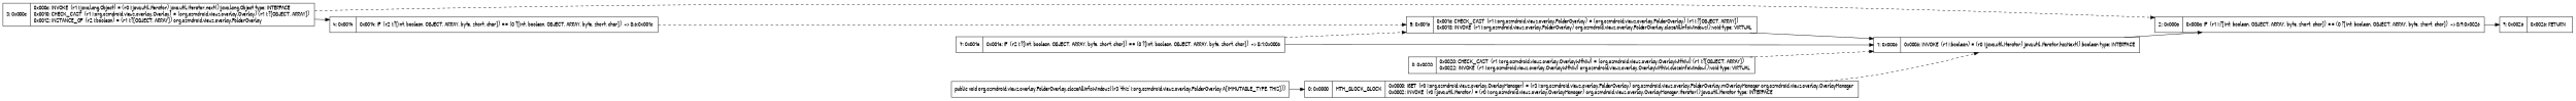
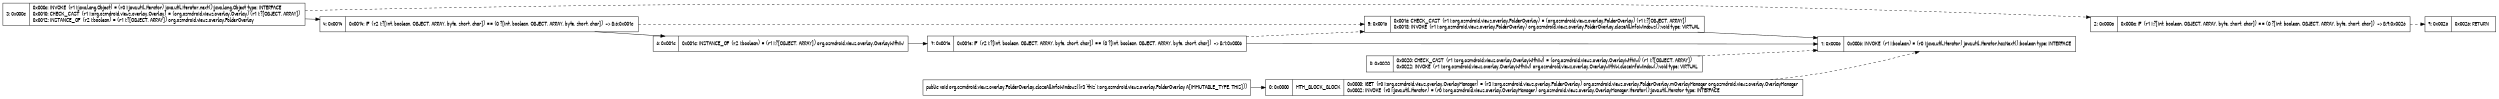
  digraph {
    fontname="Patrick Hand"
    rankdir=LR
    node [fontname="Patrick Hand" shape=record]
    edge [fontname="Patrick Hand"]
    n1 [label="{0\:\ 0x0000|MTH_BLOCK_BLOCK\l|0x0000: IGET  (r0 I:org.osmdroid.views.overlay.OverlayManager) = (r3 I:org.osmdroid.views.overlay.FolderOverlay) org.osmdroid.views.overlay.FolderOverlay.mOverlayManager org.osmdroid.views.overlay.OverlayManager \l0x0002: INVOKE  (r0 I:java.util.Iterator) = (r0 I:org.osmdroid.views.overlay.OverlayManager) org.osmdroid.views.overlay.OverlayManager.iterator():java.util.Iterator type: INTERFACE \l}"]
    n2 [label="{1\:\ 0x0006|0x0006: INVOKE  (r1 I:boolean) = (r0 I:java.util.Iterator) java.util.Iterator.hasNext():boolean type: INTERFACE \l}"]
    n3 [label="{2\:\ 0x000a|0x000a: IF  (r1 I:?[int, boolean, OBJECT, ARRAY, byte, short, char]) == (0 ?[int, boolean, OBJECT, ARRAY, byte, short, char])  \-\> B:9:0x0026 \l}"]
    n4 [label="{9\:\ 0x0026|0x0026: RETURN   \l}"]
    n5 [label="{3\:\ 0x000c|0x000c: INVOKE  (r1 I:java.lang.Object) = (r0 I:java.util.Iterator) java.util.Iterator.next():java.lang.Object type: INTERFACE \l0x0010: CHECK_CAST  (r1 I:org.osmdroid.views.overlay.Overlay) = (org.osmdroid.views.overlay.Overlay) (r1 I:?[OBJECT, ARRAY]) \l0x0012: INSTANCE_OF  (r2 I:boolean) = (r1 I:?[OBJECT, ARRAY]) org.osmdroid.views.overlay.FolderOverlay \l}"]
    n6 [label="{4\:\ 0x0014|0x0014: IF  (r2 I:?[int, boolean, OBJECT, ARRAY, byte, short, char]) == (0 ?[int, boolean, OBJECT, ARRAY, byte, short, char])  \-\> B:6:0x001c \l}"]
    n7 [label="{5\:\ 0x0016|0x0016: CHECK_CAST  (r1 I:org.osmdroid.views.overlay.FolderOverlay) = (org.osmdroid.views.overlay.FolderOverlay) (r1 I:?[OBJECT, ARRAY]) \l0x0018: INVOKE  (r1 I:org.osmdroid.views.overlay.FolderOverlay) org.osmdroid.views.overlay.FolderOverlay.closeAllInfoWindows():void type: VIRTUAL \l}"]
+   n8 [label="{6\:\ 0x001c|0x001c: INSTANCE_OF  (r2 I:boolean) = (r1 I:?[OBJECT, ARRAY]) org.osmdroid.views.overlay.OverlayWithIW \l}"]
    n9 [label="{7\:\ 0x001e|0x001e: IF  (r2 I:?[int, boolean, OBJECT, ARRAY, byte, short, char]) == (0 ?[int, boolean, OBJECT, ARRAY, byte, short, char])  \-\> B:1:0x0006 \l}"]
    n10 [label="{8\:\ 0x0020|0x0020: CHECK_CAST  (r1 I:org.osmdroid.views.overlay.OverlayWithIW) = (org.osmdroid.views.overlay.OverlayWithIW) (r1 I:?[OBJECT, ARRAY]) \l0x0022: INVOKE  (r1 I:org.osmdroid.views.overlay.OverlayWithIW) org.osmdroid.views.overlay.OverlayWithIW.closeInfoWindow():void type: VIRTUAL \l}"]
    n11 [label="{public void org.osmdroid.views.overlay.FolderOverlay.closeAllInfoWindows((r3 'this' I:org.osmdroid.views.overlay.FolderOverlay A[IMMUTABLE_TYPE, THIS])) }"]
    n1 -> n2 [style=dashed]
-   n2 -> n3
-   n3 -> n4
+   n3 -> n4 [style=dashed]
    n5 -> n3 [style=dashed]
    n5 -> n6
    n6 -> n7 [style=dashed]
+   n6 -> n8
    n7 -> n2
+   n8 -> n9
    n9 -> n2
    n9 -> n7 [style=dashed]
    n10 -> n2 [style=dashed]
    n11 -> n1
  }
